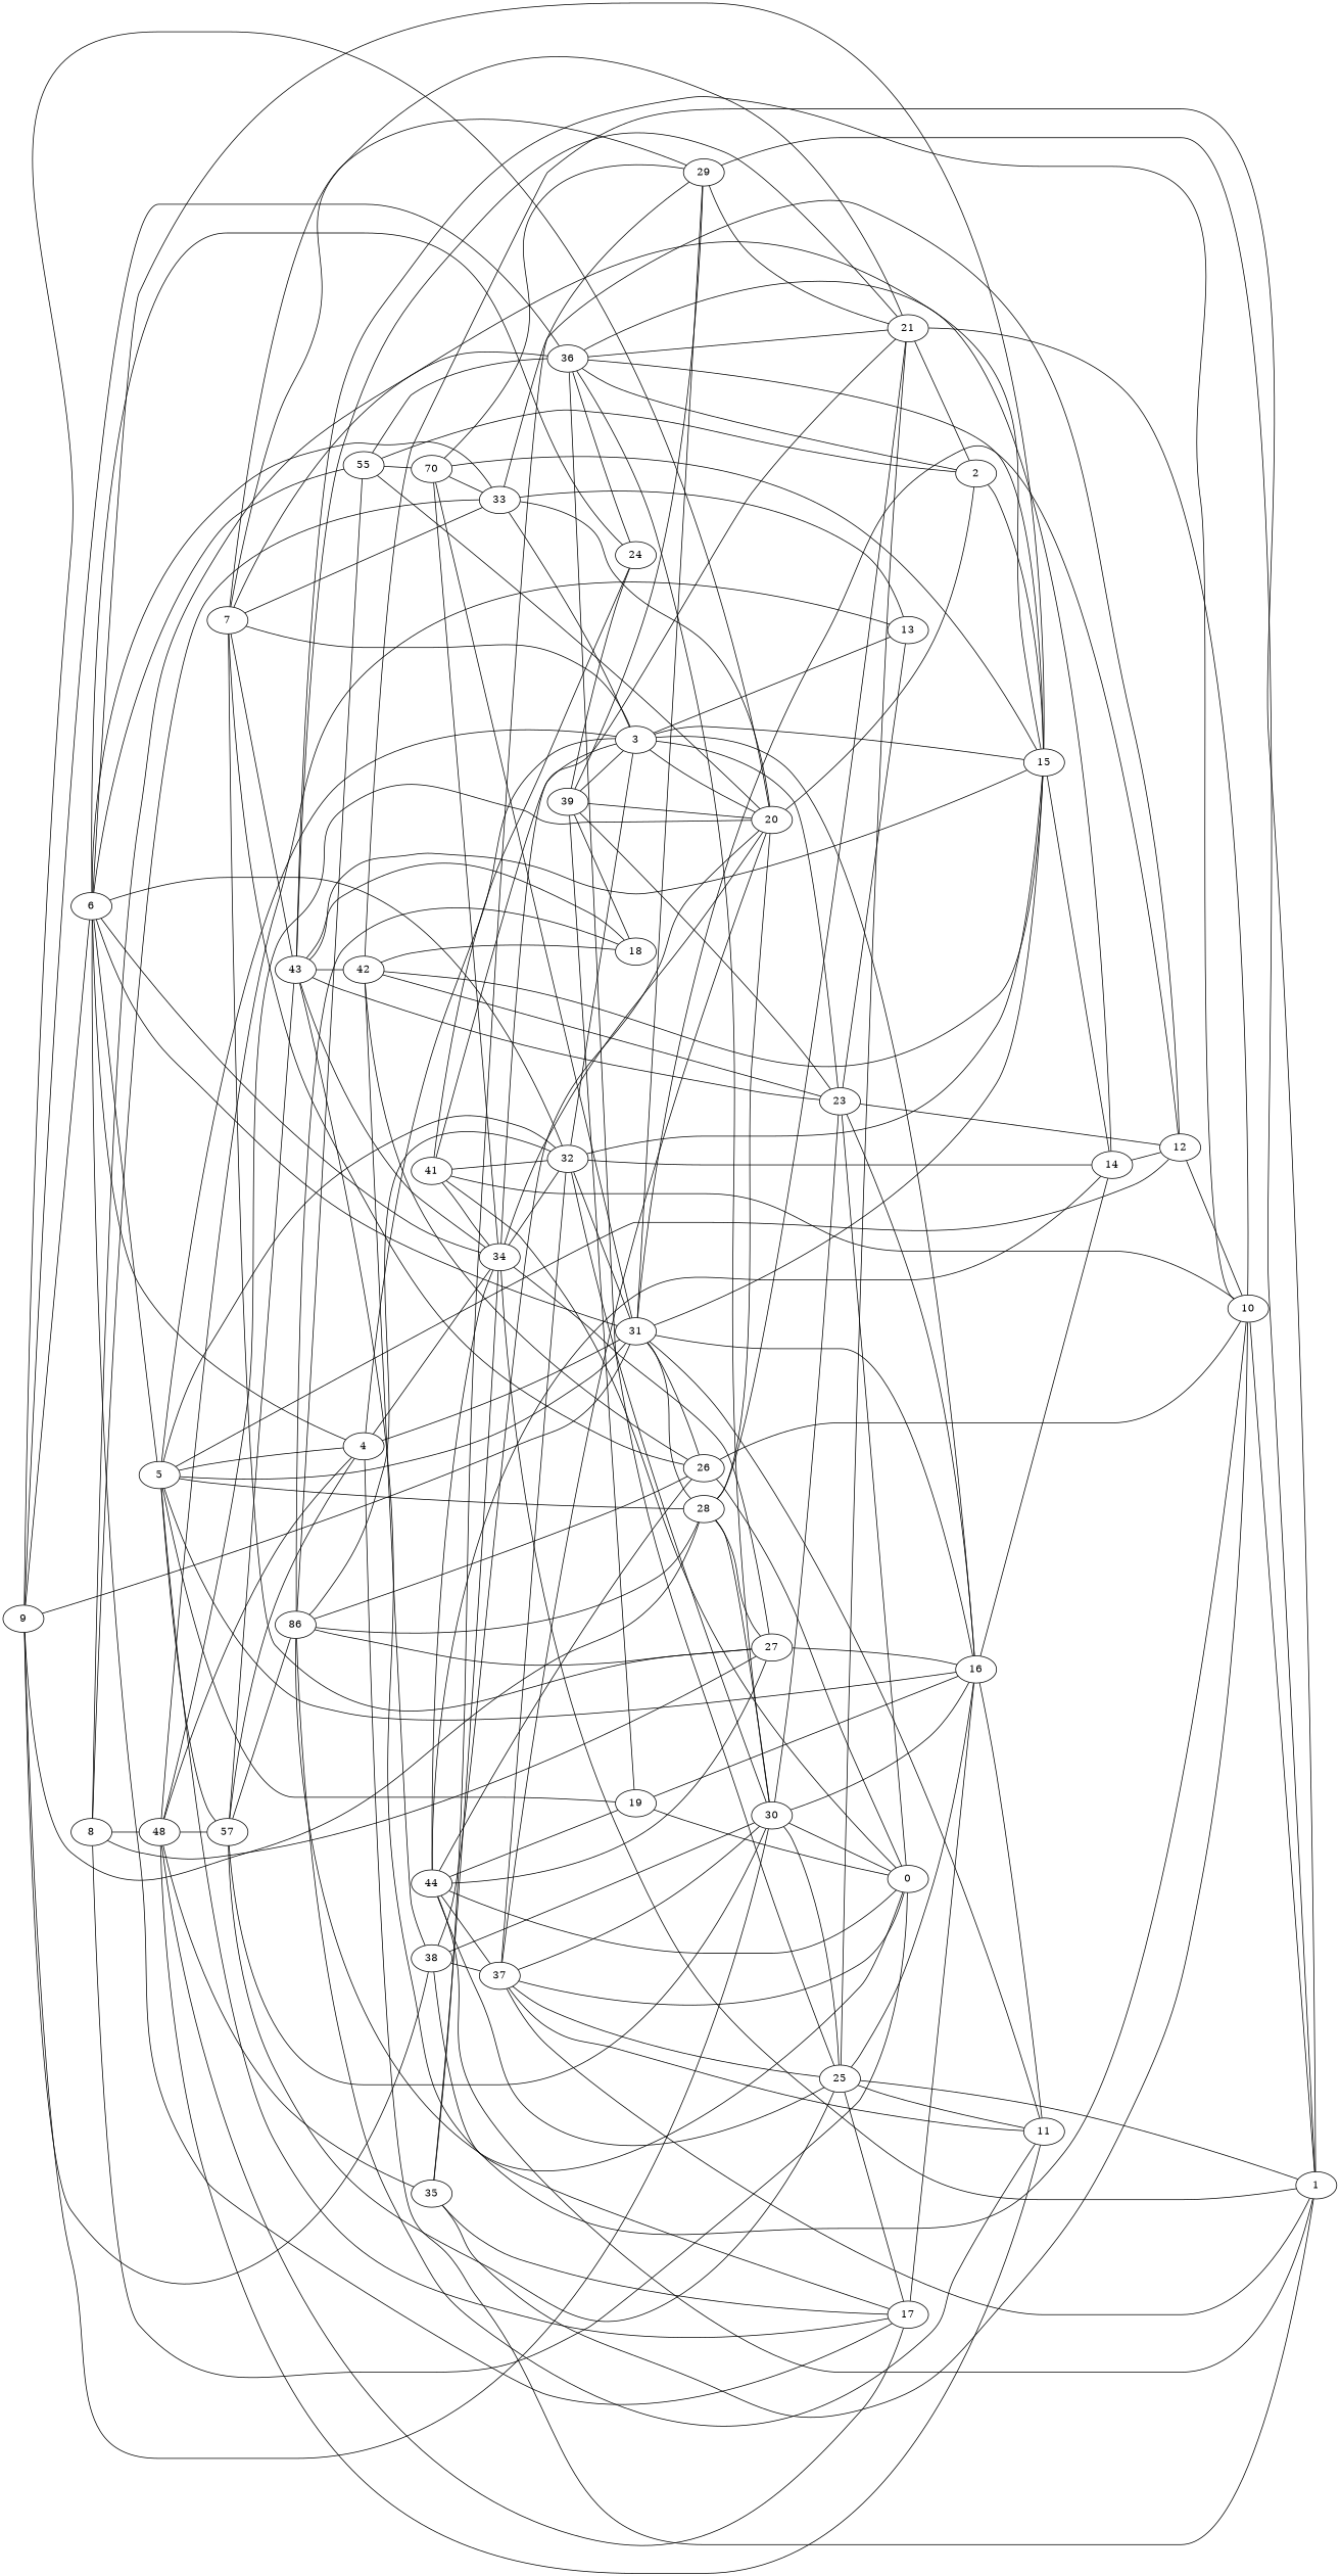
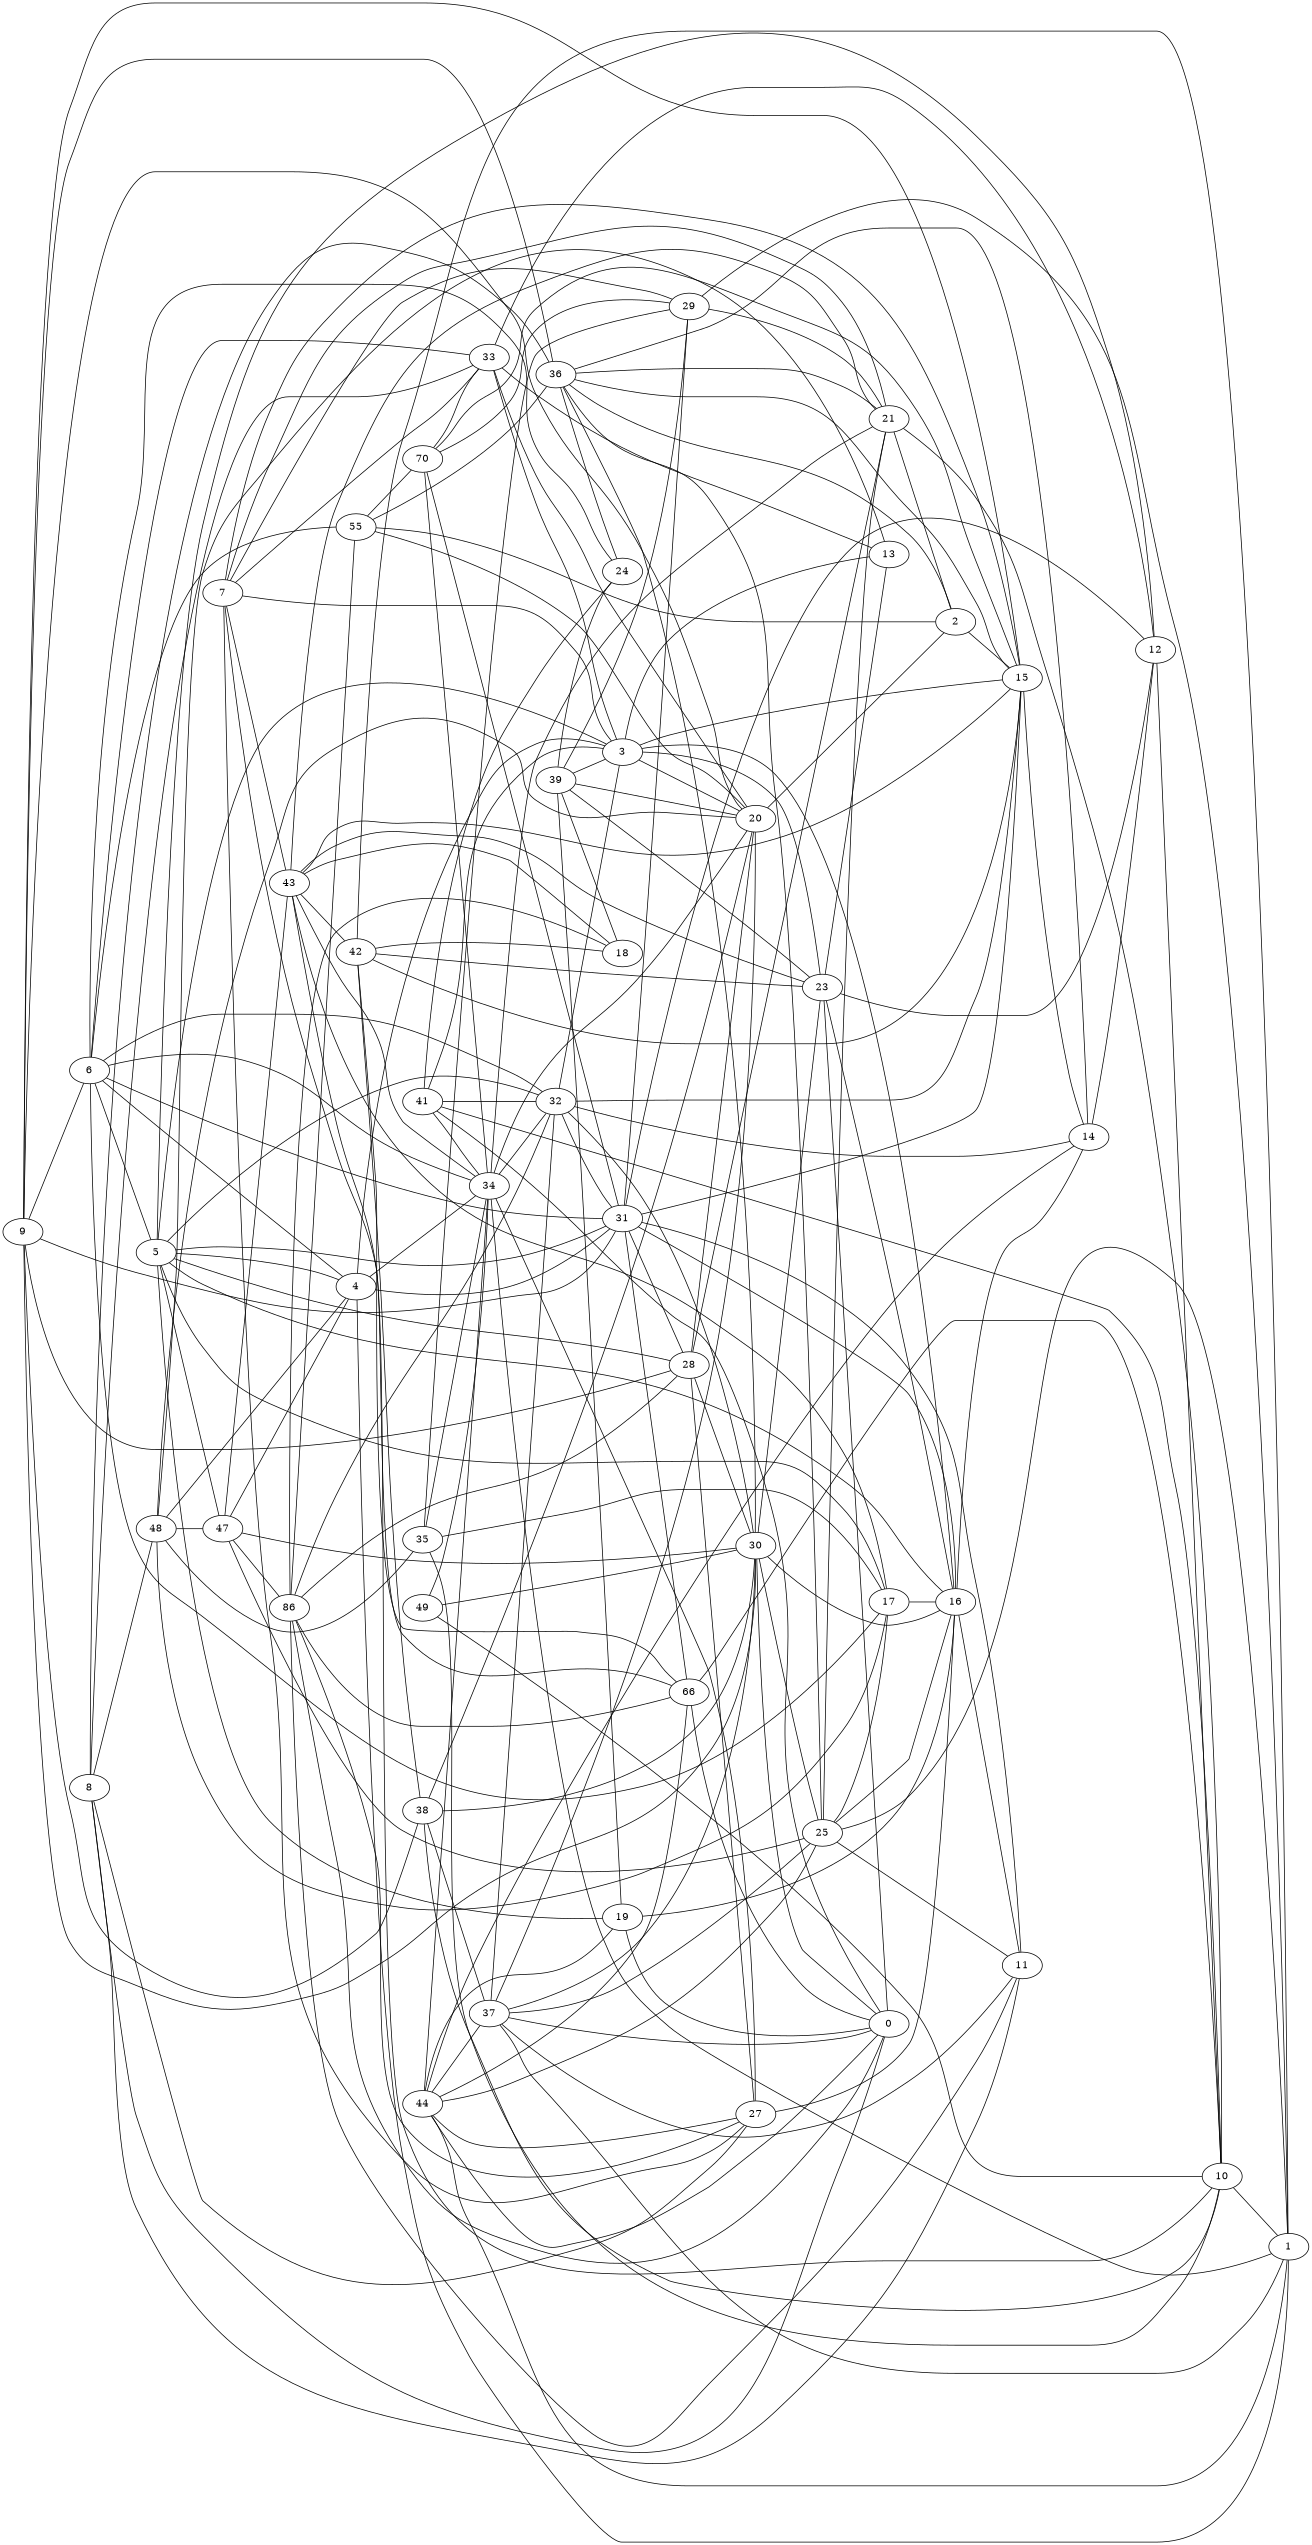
  digraph {
    rankdir=LR
    edge [color=black dir=none]
    43
    13
    34
    42
    10
    18
    17
    15
    21
    1
    32
    20
    27
    23
    3
-   26
+   26 [label=66]
    38
+   49
    30
    14
    41
    0
    25
    16
    12
    35
    29
    36
    24
    2
    39
    19
    37
    11
    31
    n36 [label=86]
    28
    n38 [label=55]
    n39 [label=70]
    7
    33
    8
    48
    4
-   47 [label=57]
+   47
    5
    44
    9
    6
    subgraph sub_1 {
      43
      13
      34
      42
      10
      18
      17
      15
      21
      1
      32
      20
      27
      23
      3
      26
      38
+     49
      30
      14
      41
      0
      25
      16
      12
      35
      29
      36
      24
      2
      39
      19
      37
      11
      31
      n36
      28
      n38
      n39
      7
      33
      8
      48
      4
      47
      5
      44
      9
      6
    }
    43 -> 34
    43 -> 42
    43 -> 10
    43 -> 18
    43 -> 17
    43 -> 15
    43 -> 21
    43 -> 23
    34 -> 21
    34 -> 1
    34 -> 32
    34 -> 20
    34 -> 27
    42 -> 18
    42 -> 15
    42 -> 1
    42 -> 23
    42 -> 26
    42 -> 38
    10 -> 1
    17 -> 16
    15 -> 14
    21 -> 10
    21 -> 2
    32 -> 15
    32 -> 3
    32 -> 30
    32 -> 14
    32 -> 31
    20 -> 2
    27 -> 16
    23 -> 13
    23 -> 0
    23 -> 16
    23 -> 12
    3 -> 13
    3 -> 15
    3 -> 20
    3 -> 23
    3 -> 16
    26 -> 10
    26 -> 0
    38 -> 10
    38 -> 20
    38 -> 30
    38 -> 37
+   49 -> 34
+   49 -> 10
+   49 -> 30
    30 -> 23
    30 -> 0
    30 -> 25
    30 -> 16
    14 -> 12
    41 -> 34
    41 -> 10
    41 -> 32
    41 -> 3
    41 -> 0
    41 -> 24
    25 -> 17
    25 -> 21
    25 -> 1
    25 -> 16
    25 -> 11
    16 -> 14
    16 -> 11
    12 -> 10
    35 -> 34
    35 -> 10
    35 -> 17
    35 -> 29
    29 -> 21
    29 -> 1
    36 -> 15
    36 -> 21
    36 -> 30
    36 -> 14
    36 -> 25
    36 -> 24
    36 -> 2
    2 -> 15
    39 -> 18
    39 -> 20
    39 -> 23
    39 -> 3
    39 -> 29
    39 -> 24
    39 -> 19
    19 -> 0
    19 -> 16
    37 -> 1
    37 -> 32
    37 -> 20
    37 -> 30
    37 -> 0
    37 -> 25
    37 -> 11
    31 -> 15
    31 -> 26
    31 -> 16
    31 -> 12
    31 -> 29
    31 -> 11
    31 -> 28
    n36 -> 18
    n36 -> 32
    n36 -> 27
    n36 -> 26
    n36 -> 0
    n36 -> 11
    n36 -> 28
    n36 -> n38
    28 -> 21
    28 -> 20
    28 -> 27
    28 -> 30
    n38 -> 20
    n38 -> 36
    n38 -> 2
    n38 -> n39
    n39 -> 34
    n39 -> 15
    n39 -> 29
    n39 -> 31
    n39 -> 33
    7 -> 43
    7 -> 15
    7 -> 21
    7 -> 27
    7 -> 3
    7 -> 26
    7 -> 29
    7 -> 33
    33 -> 13
    33 -> 20
    33 -> 3
    33 -> 12
    8 -> 27
    8 -> 0
    8 -> 36
    8 -> 33
    8 -> 48
    48 -> 13
    48 -> 17
    48 -> 20
    48 -> 35
-   48 -> 11
+   8 -> 11
    48 -> 4
    48 -> 47
    4 -> 34
    4 -> 1
    4 -> 3
    4 -> 31
    47 -> 43
    47 -> 30
    47 -> 25
    47 -> n36
    47 -> 4
    5 -> 17
    5 -> 32
    5 -> 3
    5 -> 16
    5 -> 12
    5 -> 19
    5 -> 31
    5 -> 28
    5 -> 4
    5 -> 47
    44 -> 34
    44 -> 1
    44 -> 27
    44 -> 26
    44 -> 14
    44 -> 0
    44 -> 25
    44 -> 19
    44 -> 37
-   6 -> 15
+   9 -> 15
    9 -> 20
    9 -> 38
    9 -> 30
    9 -> 36
    9 -> 31
    9 -> 28
    9 -> 6
    6 -> 34
    6 -> 17
    6 -> 32
    6 -> 24
    6 -> 31
    6 -> n38
    6 -> 33
    6 -> 4
    6 -> 5
  }
